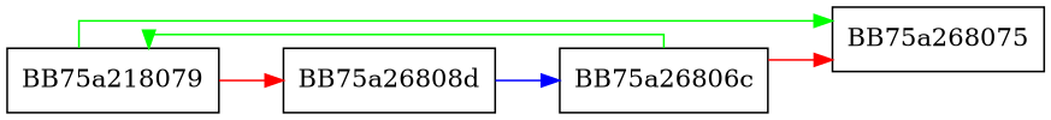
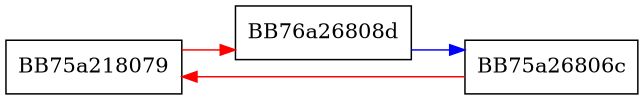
  digraph {
    rankdir=LR
    splines=ortho
    node [shape=box]
    edge [color=green]
    n1 [label=BB75a218079]
    BB75a26806c
-   BB75a268075
-   BB75a26808d
-   n1 -> BB75a268075
+   BB75a26808d [label=BB76a26808d]
    n1 -> BB75a26808d [color=red]
-   BB75a26806c -> n1
-   BB75a26806c -> BB75a268075 [color=red]
+   BB75a26806c -> n1 [color=red]
    BB75a26808d -> BB75a26806c [color=blue]
  }
